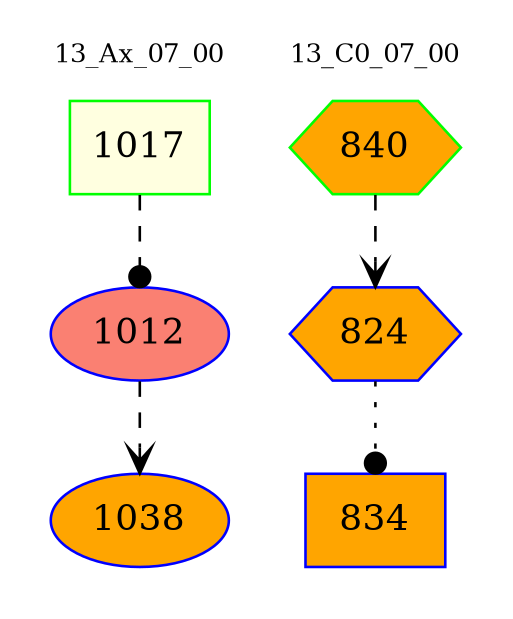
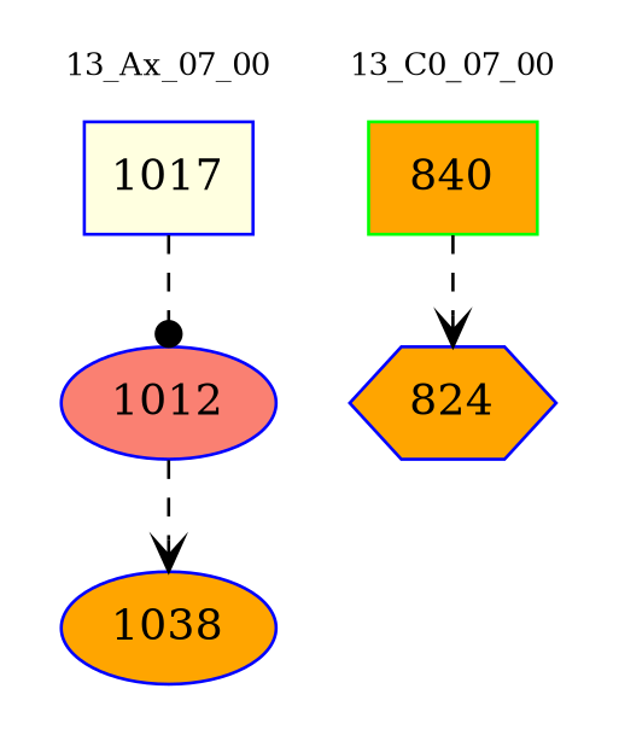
  digraph {
    node [color=blue fillcolor=orange shape=box style=filled]
    edge [arrowhead=dot color=black style=dashed]
-   n1 [color=green fillcolor=lightyellow label=1017]
+   n1 [fillcolor=lightyellow label=1017]
    n2 [fillcolor=salmon label=1012 shape=ellipse]
    n3 [label=1038 shape=ellipse]
-   n4 [color=green label=840 shape=hexagon]
+   n4 [color=green label=840]
    n5 [label=824 shape=hexagon]
-   n6 [label=834]
    subgraph cluster_1 {
      color=white
      fontsize=10
      label="13_Ax_07_00"
      n1
      n2
      n3
    }
    subgraph cluster_2 {
      color=white
      fontsize=10
      label="13_C0_07_00"
      n4
      n5
-     n6
    }
    n1 -> n2
    n2 -> n3 [arrowhead=vee]
    n4 -> n5 [arrowhead=vee]
-   n5 -> n6 [style=dotted]
  }
